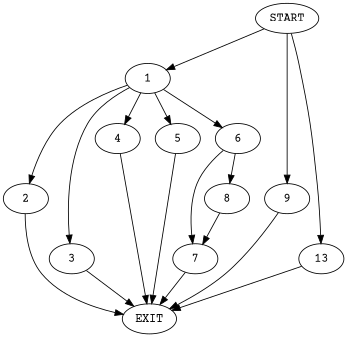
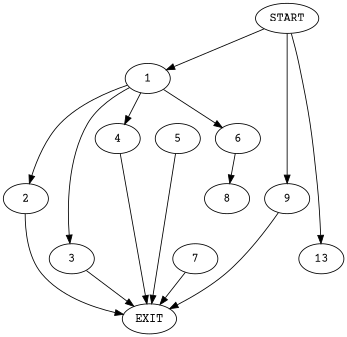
  digraph {
    fontname="Courier Prime"
    node [fontname="Courier Prime"]
    edge [fontname="Courier Prime"]
    n1 [label=START]
    1
    9
    n4 [label=13]
    2
    3
    4
    5
    6
    n10 [label=EXIT]
    7
    8
    n1 -> 1
    n1 -> 9
    n1 -> n4
    1 -> 2
    1 -> 3
    1 -> 4
-   1 -> 5
    1 -> 6
    9 -> n10
-   n4 -> n10
    2 -> n10
    3 -> n10
    4 -> n10
    5 -> n10
-   6 -> 7
    6 -> 8
    7 -> n10
-   8 -> 7
  }
